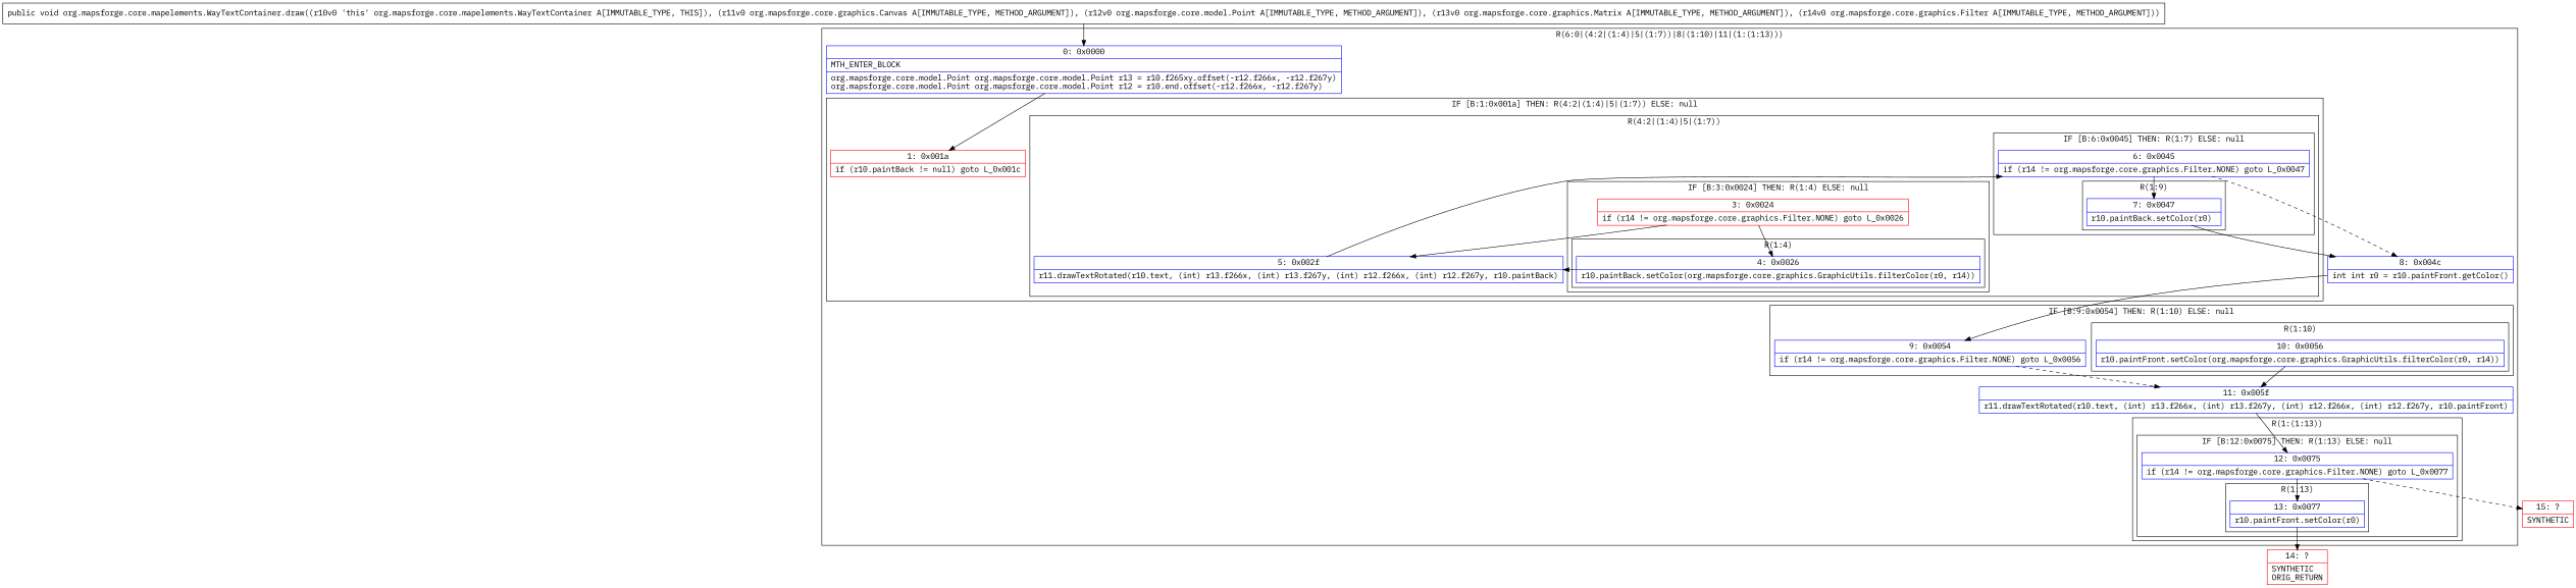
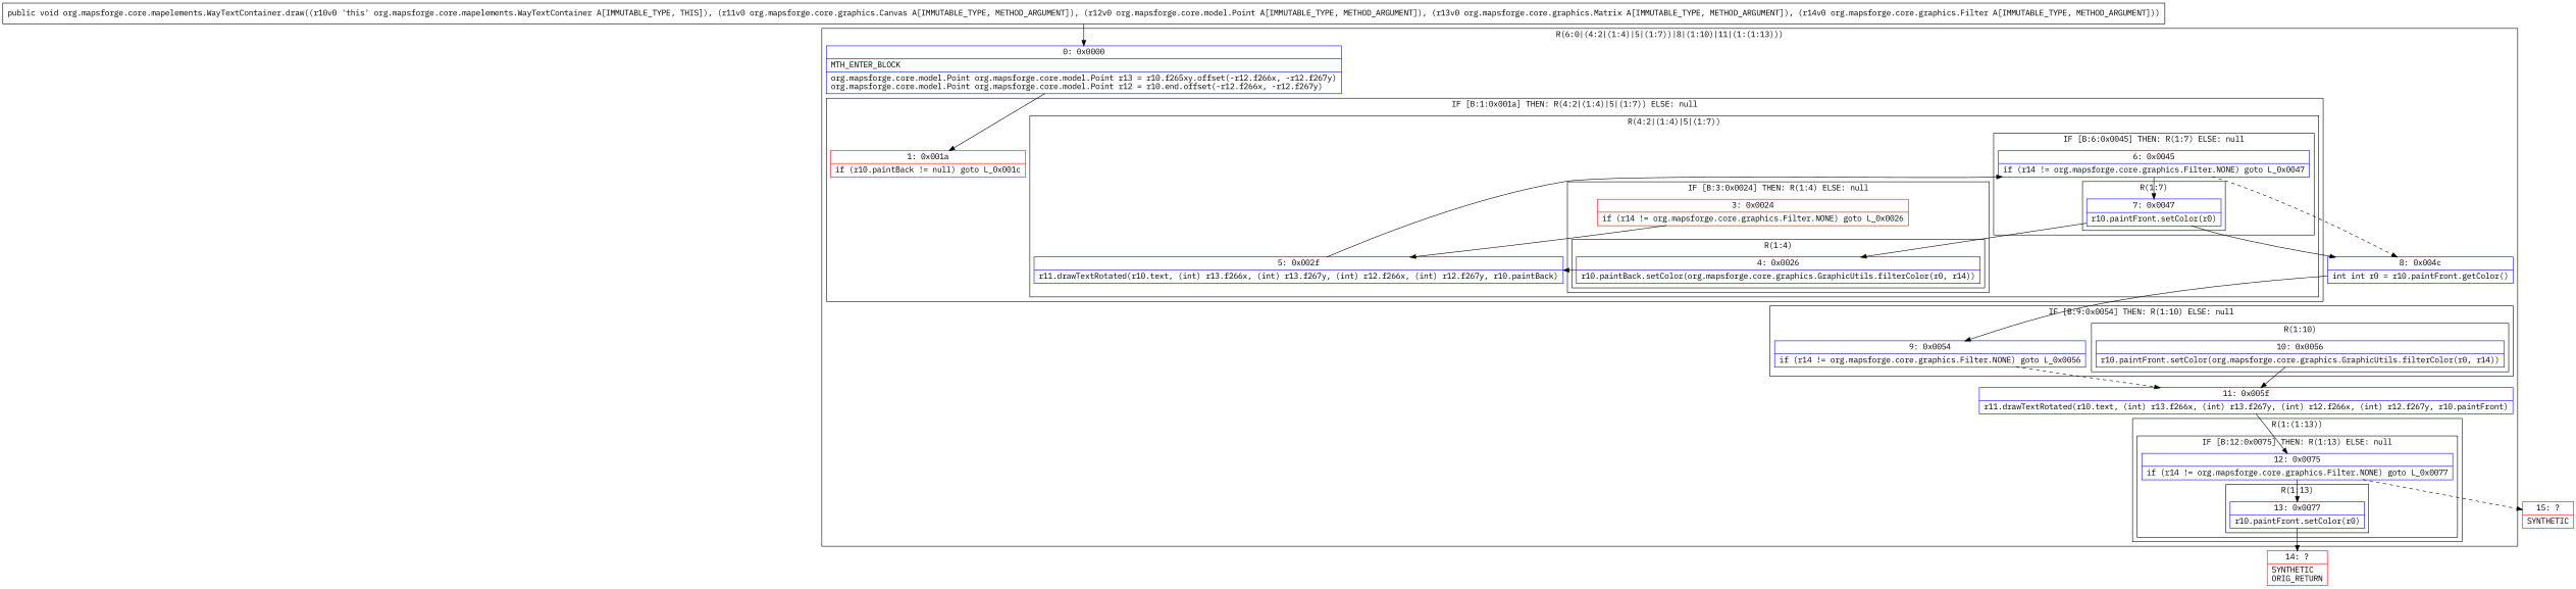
  digraph {
    fontname="IBM Plex Mono"
    node [color=blue fontname="IBM Plex Mono" shape=record]
    edge [fontname="IBM Plex Mono"]
    n1 [label="{4\:\ 0x0026|r10.paintBack.setColor(org.mapsforge.core.graphics.GraphicUtils.filterColor(r0, r14))\l}"]
    n2 [color=red label="{3\:\ 0x0024|if (r14 != org.mapsforge.core.graphics.Filter.NONE) goto L_0x0026\l}"]
-   n3 [label="{7\:\ 0x0047|r10.paintBack.setColor(r0)\l}"]
+   n3 [label="{7\:\ 0x0047|r10.paintFront.setColor(r0)\l}"]
    n4 [label="{6\:\ 0x0045|if (r14 != org.mapsforge.core.graphics.Filter.NONE) goto L_0x0047\l}"]
    n5 [label="{5\:\ 0x002f|r11.drawTextRotated(r10.text, (int) r13.f266x, (int) r13.f267y, (int) r12.f266x, (int) r12.f267y, r10.paintBack)\l}"]
    n6 [color=red label="{1\:\ 0x001a|if (r10.paintBack != null) goto L_0x001c\l}"]
    n7 [label="{10\:\ 0x0056|r10.paintFront.setColor(org.mapsforge.core.graphics.GraphicUtils.filterColor(r0, r14))\l}"]
    n8 [label="{9\:\ 0x0054|if (r14 != org.mapsforge.core.graphics.Filter.NONE) goto L_0x0056\l}"]
    n9 [label="{13\:\ 0x0077|r10.paintFront.setColor(r0)\l}"]
    n10 [label="{12\:\ 0x0075|if (r14 != org.mapsforge.core.graphics.Filter.NONE) goto L_0x0077\l}"]
    n11 [label="{0\:\ 0x0000|MTH_ENTER_BLOCK\l|org.mapsforge.core.model.Point org.mapsforge.core.model.Point r13 = r10.f265xy.offset(\-r12.f266x, \-r12.f267y)\lorg.mapsforge.core.model.Point org.mapsforge.core.model.Point r12 = r10.end.offset(\-r12.f266x, \-r12.f267y)\l}"]
    n12 [label="{8\:\ 0x004c|int int r0 = r10.paintFront.getColor()\l}"]
    n13 [label="{11\:\ 0x005f|r11.drawTextRotated(r10.text, (int) r13.f266x, (int) r13.f267y, (int) r12.f266x, (int) r12.f267y, r10.paintFront)\l}"]
    n14 [color=red label="{14\:\ ?|SYNTHETIC\lORIG_RETURN\l}"]
    n15 [color=red label="{15\:\ ?|SYNTHETIC\l}"]
    n16 [label="{public void org.mapsforge.core.mapelements.WayTextContainer.draw((r10v0 'this' org.mapsforge.core.mapelements.WayTextContainer A[IMMUTABLE_TYPE, THIS]), (r11v0 org.mapsforge.core.graphics.Canvas A[IMMUTABLE_TYPE, METHOD_ARGUMENT]), (r12v0 org.mapsforge.core.model.Point A[IMMUTABLE_TYPE, METHOD_ARGUMENT]), (r13v0 org.mapsforge.core.graphics.Matrix A[IMMUTABLE_TYPE, METHOD_ARGUMENT]), (r14v0 org.mapsforge.core.graphics.Filter A[IMMUTABLE_TYPE, METHOD_ARGUMENT])) }" color=""]
    subgraph cluster_1 {
      label="R(6:0|(4:2|(1:4)|5|(1:7))|8|(1:10)|11|(1:(1:13)))"
      n11
      n12
      n13
      subgraph cluster_2 {
        label="IF [B:1:0x001a] THEN: R(4:2|(1:4)|5|(1:7)) ELSE: null"
        n6
        subgraph cluster_3 {
          label="R(4:2|(1:4)|5|(1:7))"
          n5
          subgraph cluster_4 {
            label="IF [B:3:0x0024] THEN: R(1:4) ELSE: null"
            n2
            subgraph cluster_5 {
              label="R(1:4)"
              n1
            }
          }
          subgraph cluster_6 {
            label="IF [B:6:0x0045] THEN: R(1:7) ELSE: null"
            n4
            subgraph cluster_7 {
-             label="R(1:9)"
+             label="R(1:7)"
              n3
            }
          }
        }
      }
      subgraph cluster_8 {
        label="IF [B:9:0x0054] THEN: R(1:10) ELSE: null"
        n8
        subgraph cluster_9 {
          label="R(1:10)"
          n7
        }
      }
      subgraph cluster_10 {
        label="R(1:(1:13))"
        subgraph cluster_11 {
          label="IF [B:12:0x0075] THEN: R(1:13) ELSE: null"
          n10
          subgraph cluster_12 {
            label="R(1:13)"
            n9
          }
        }
      }
    }
    n1 -> n5
-   n2 -> n1
+   n3 -> n1
    n2 -> n5 [style=solid]
    n3 -> n12
    n4 -> n3
    n4 -> n12 [style=dashed]
    n5 -> n4
    n7 -> n13
    n8 -> n13 [style=dashed]
    n9 -> n14
    n10 -> n9
    n10 -> n15 [style=dashed]
    n11 -> n6
    n12 -> n8
    n13 -> n10
    n16 -> n11
  }
